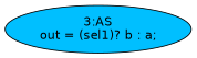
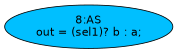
  strict digraph {
    fontname="DejaVu Sans"
-   n1 [ast="<pyverilog.vparser.ast.Assign object at 0x7f663b8b1610>" def_var="['out']" fillcolor=deepskyblue label="3:AS\nout = (sel1)? b : a;" statements="[]" style=filled typ=Assign use_var="['sel1', 'b', 'a']" fontname="DejaVu Sans"]
+   n1 [ast="<pyverilog.vparser.ast.Assign object at 0x7f663b8b1610>" def_var="['out']" fillcolor=deepskyblue label="8:AS\nout = (sel1)? b : a;" statements="[]" style=filled typ=Assign use_var="['sel1', 'b', 'a']" fontname="DejaVu Sans"]
  }
